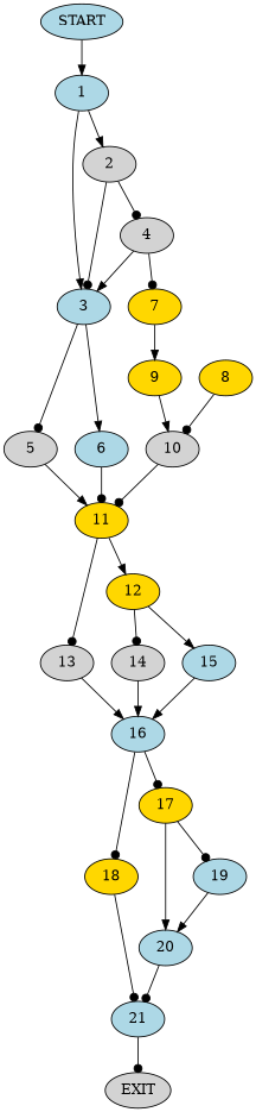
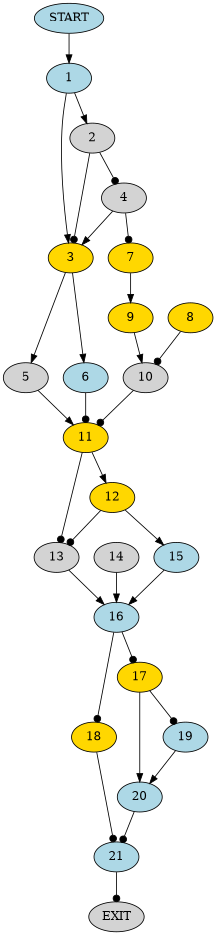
  digraph {
    node [fillcolor=lightblue style=filled]
    edge [arrowhead=normal]
    n1 [label=START]
    1
    2 [fillcolor=lightgrey]
-   3
+   3 [fillcolor=gold]
    n5 [fillcolor=lightgrey label=EXIT]
    4 [fillcolor=lightgrey]
    5 [fillcolor=lightgrey]
    6
    7 [fillcolor=gold]
    11 [fillcolor=gold]
    9 [fillcolor=gold]
    12 [fillcolor=gold]
    13 [fillcolor=lightgrey]
    8 [fillcolor=gold]
    10 [fillcolor=lightgrey]
    14 [fillcolor=lightgrey]
    15
    16
    17 [fillcolor=gold]
    18 [fillcolor=gold]
    19
    20
    21
    n1 -> 1
    1 -> 2
    1 -> 3
    2 -> 3 [arrowhead=dot]
    2 -> 4 [arrowhead=dot]
-   3 -> 5 [arrowhead=dot]
+   3 -> 5
    3 -> 6
    4 -> 3
    4 -> 7 [arrowhead=dot]
    5 -> 11
    6 -> 11 [arrowhead=dot]
    7 -> 9
    11 -> 12
    11 -> 13 [arrowhead=dot]
    9 -> 10
-   12 -> 14 [arrowhead=dot]
+   12 -> 13 [arrowhead=dot]
    12 -> 15
    13 -> 16
    8 -> 10 [arrowhead=dot]
    10 -> 11 [arrowhead=dot]
    14 -> 16
    15 -> 16
    16 -> 17 [arrowhead=dot]
    16 -> 18 [arrowhead=dot]
    17 -> 19 [arrowhead=dot]
    17 -> 20
    18 -> 21 [arrowhead=dot]
    19 -> 20
    20 -> 21 [arrowhead=dot]
    21 -> n5 [arrowhead=dot]
  }
